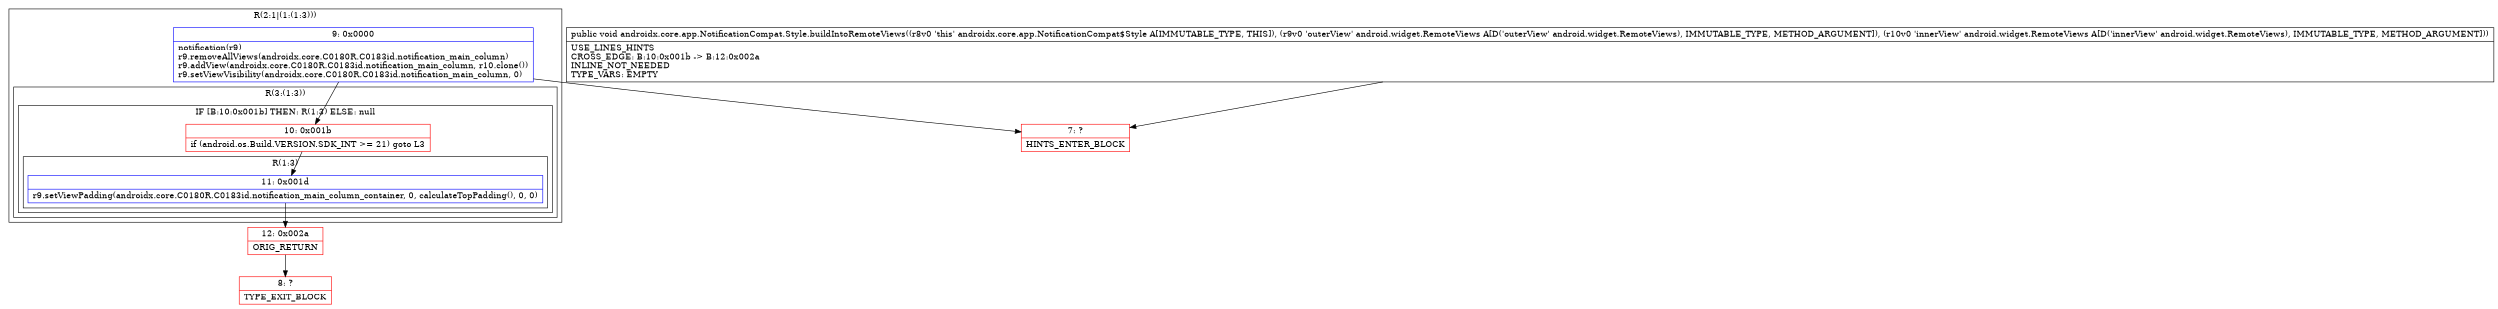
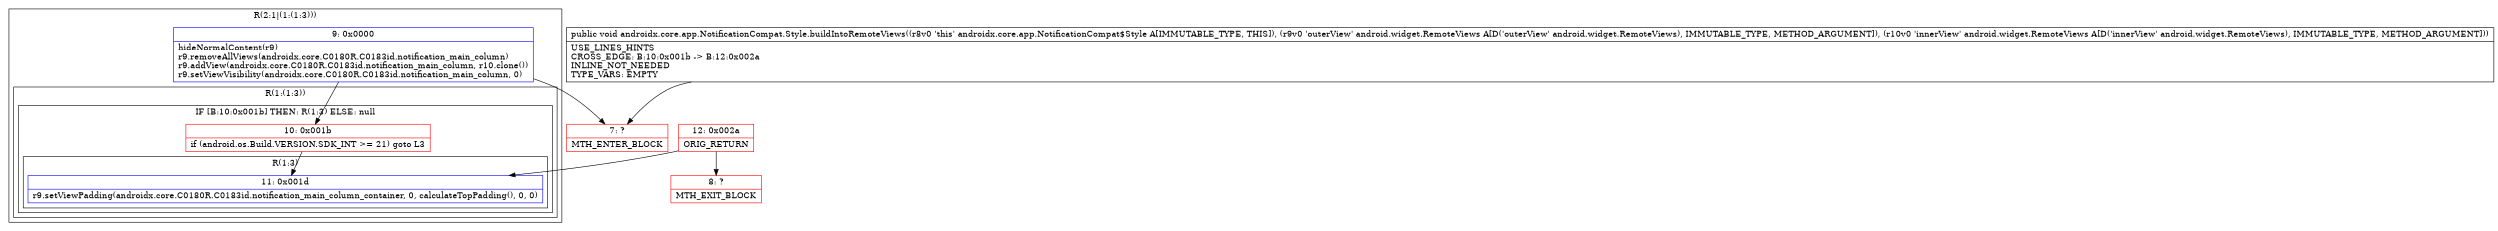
  digraph {
    node [color=red shape=record]
    n1 [color=blue label="{11\:\ 0x001d|r9.setViewPadding(androidx.core.C0180R.C0183id.notification_main_column_container, 0, calculateTopPadding(), 0, 0)\l}"]
    n2 [label="{10\:\ 0x001b|if (android.os.Build.VERSION.SDK_INT \>= 21) goto L3\l}"]
-   n3 [color=blue label="{9\:\ 0x0000|notification(r9)\lr9.removeAllViews(androidx.core.C0180R.C0183id.notification_main_column)\lr9.addView(androidx.core.C0180R.C0183id.notification_main_column, r10.clone())\lr9.setViewVisibility(androidx.core.C0180R.C0183id.notification_main_column, 0)\l}"]
+   n3 [color=blue label="{9\:\ 0x0000|hideNormalContent(r9)\lr9.removeAllViews(androidx.core.C0180R.C0183id.notification_main_column)\lr9.addView(androidx.core.C0180R.C0183id.notification_main_column, r10.clone())\lr9.setViewVisibility(androidx.core.C0180R.C0183id.notification_main_column, 0)\l}"]
    n4 [label="{12\:\ 0x002a|ORIG_RETURN\l}"]
-   n5 [label="{7\:\ ?|HINTS_ENTER_BLOCK\l}"]
-   n6 [label="{8\:\ ?|TYPE_EXIT_BLOCK\l}"]
+   n5 [label="{7\:\ ?|MTH_ENTER_BLOCK\l}"]
+   n6 [label="{8\:\ ?|MTH_EXIT_BLOCK\l}"]
    n7 [label="{public void androidx.core.app.NotificationCompat.Style.buildIntoRemoteViews((r8v0 'this' androidx.core.app.NotificationCompat$Style A[IMMUTABLE_TYPE, THIS]), (r9v0 'outerView' android.widget.RemoteViews A[D('outerView' android.widget.RemoteViews), IMMUTABLE_TYPE, METHOD_ARGUMENT]), (r10v0 'innerView' android.widget.RemoteViews A[D('innerView' android.widget.RemoteViews), IMMUTABLE_TYPE, METHOD_ARGUMENT]))  | USE_LINES_HINTS\lCROSS_EDGE: B:10:0x001b \-\> B:12:0x002a\lINLINE_NOT_NEEDED\lTYPE_VARS: EMPTY\l}" color=""]
    subgraph cluster_1 {
      label="R(2:1|(1:(1:3)))"
      n3
      subgraph cluster_2 {
-       label="R(3:(1:3))"
+       label="R(1:(1:3))"
        subgraph cluster_3 {
          label="IF [B:10:0x001b] THEN: R(1:3) ELSE: null"
          n2
          subgraph cluster_4 {
            label="R(1:3)"
            n1
          }
        }
      }
    }
-   n1 -> n4
+   n4 -> n1
    n2 -> n1
    n3 -> n2
    n3 -> n5
    n4 -> n6
    n7 -> n5
  }
